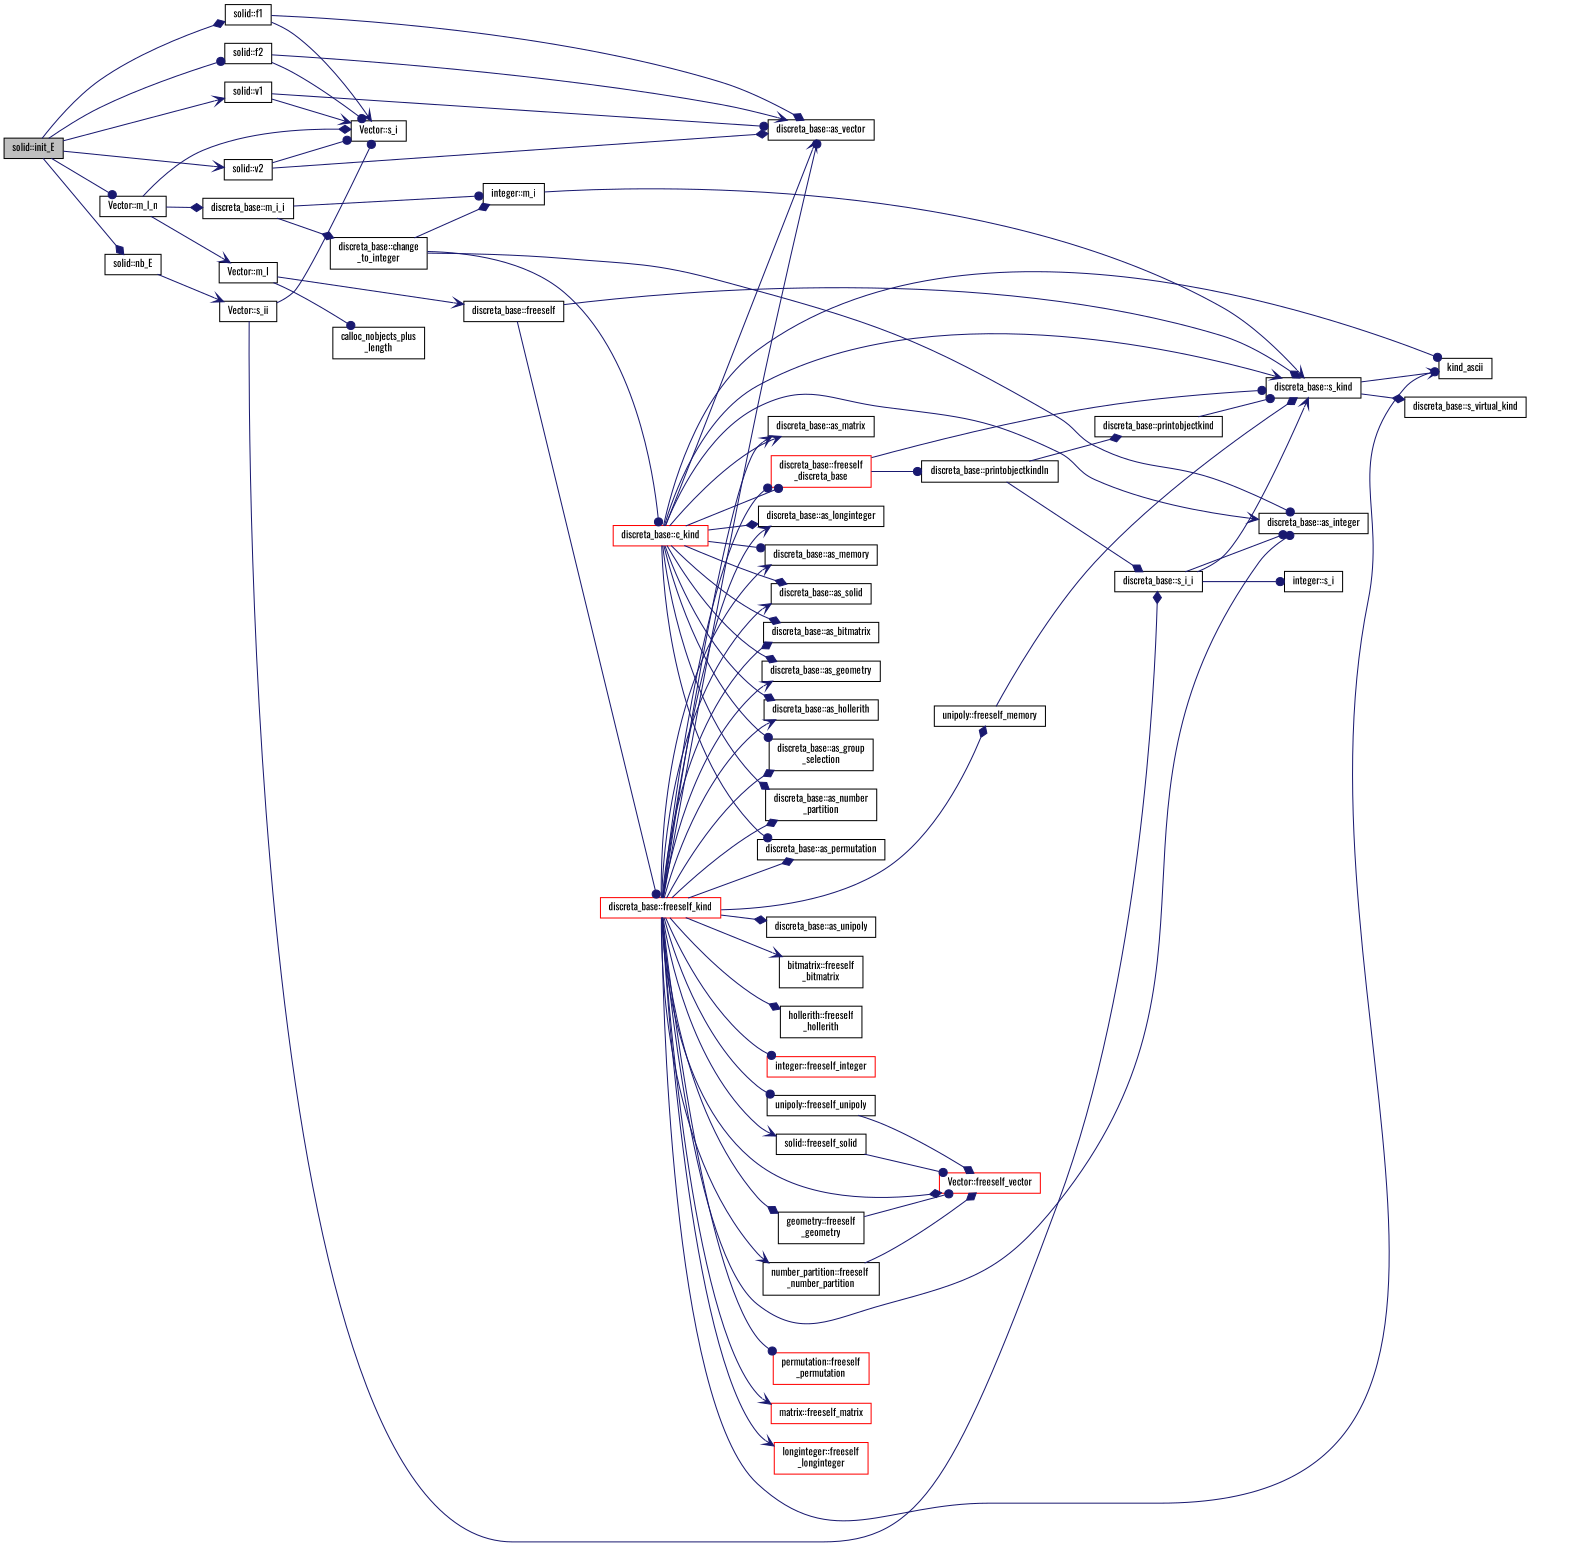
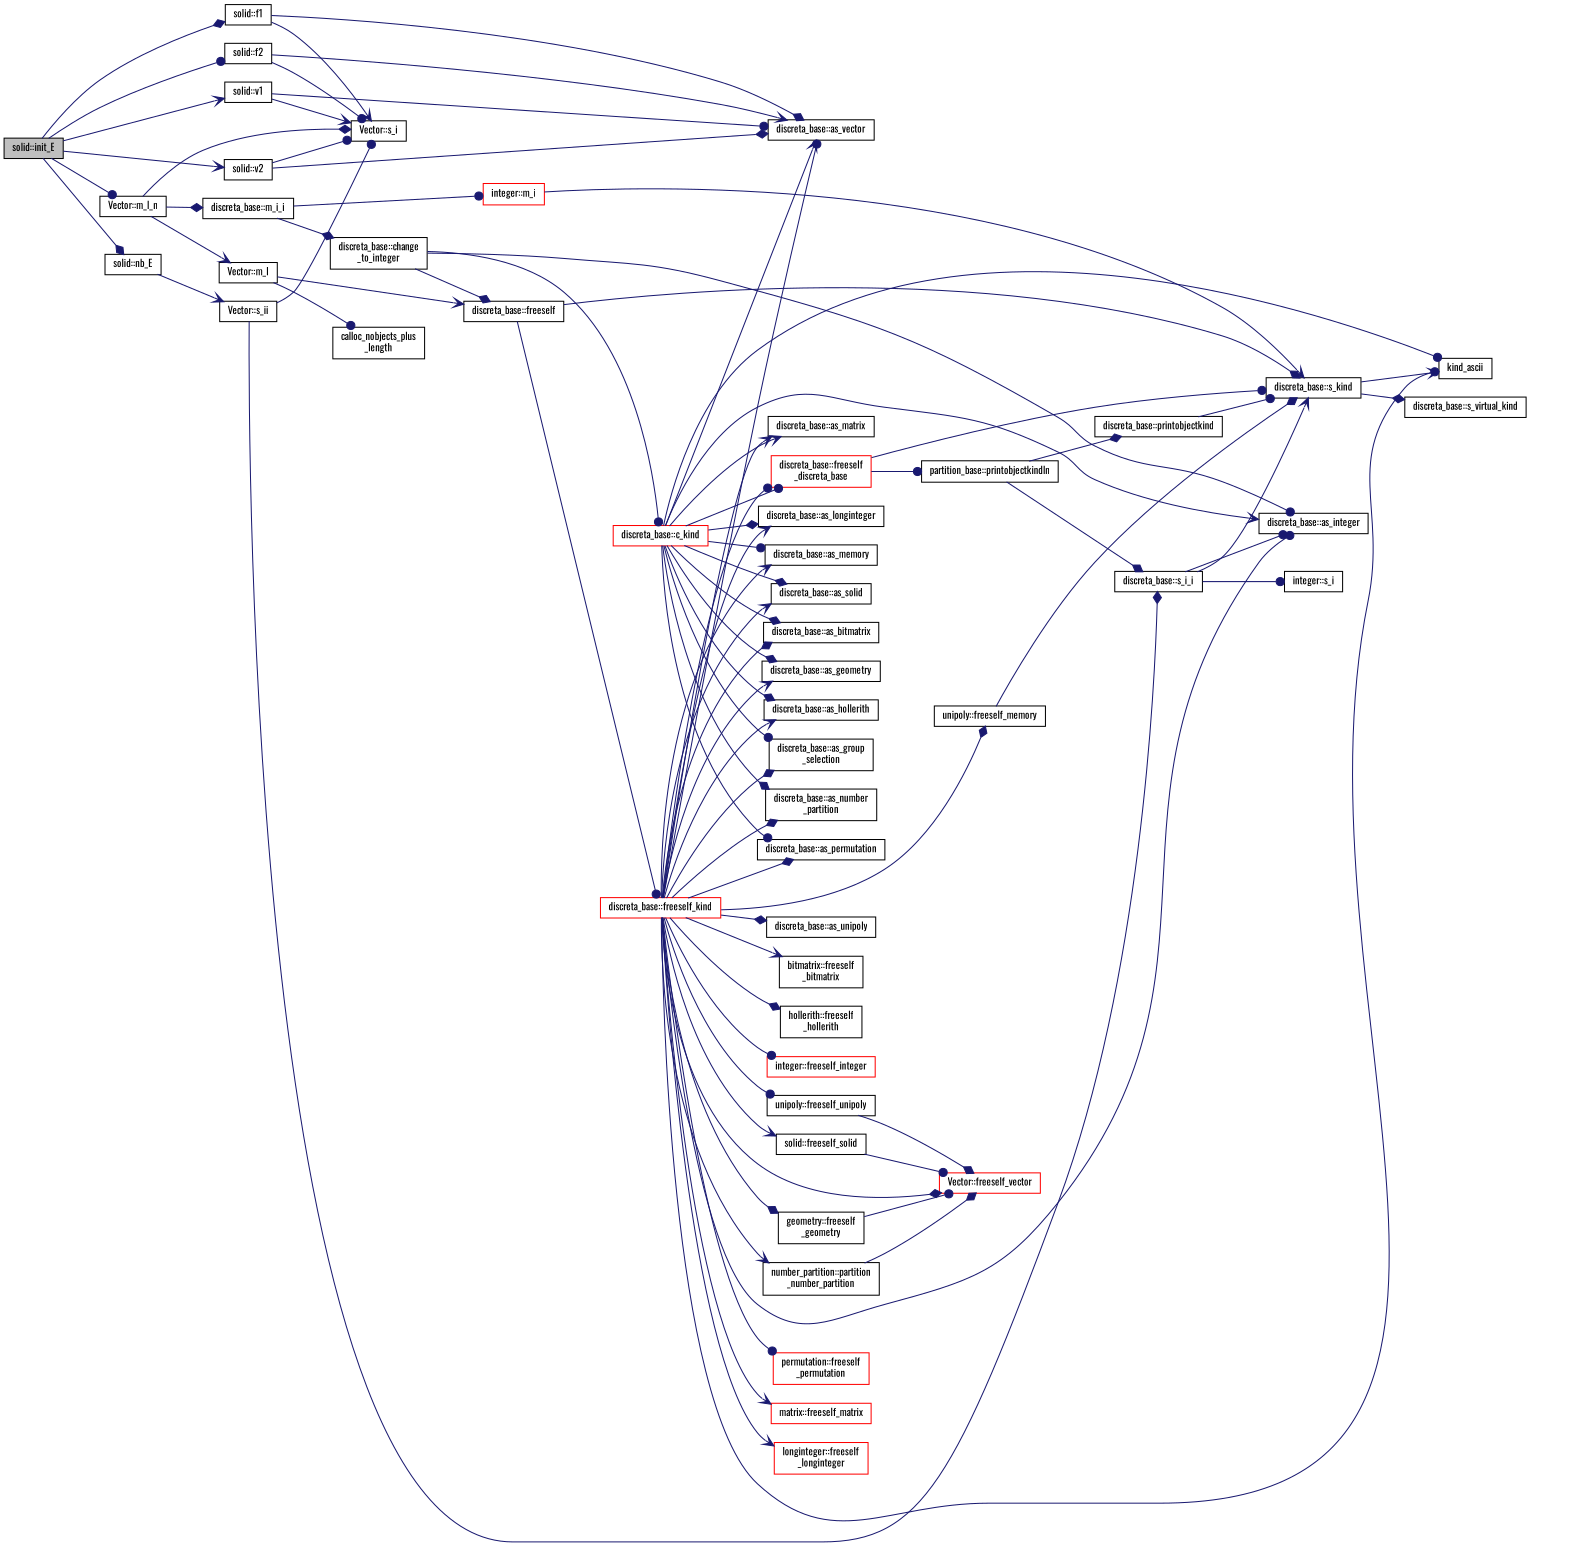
  digraph {
    fontname=Oswald
    rankdir=LR
    node [color=black fillcolor=white fontname=Oswald fontsize=10 shape=record style=filled]
    edge [arrowhead=diamond color=midnightblue fontname=Oswald fontsize=10 labelfontname=Helvetica labelfontsize=10 style=solid]
    n1 [fillcolor=grey75 fontcolor=black height=0.2 label="solid::init_E" width=0.4]
    n2 [height=0.2 label="solid::nb_E" width=0.4]
    n3 [height=0.2 label="solid::v1" width=0.4]
    n4 [height=0.2 label="Vector::m_l_n" width=0.4]
    n5 [height=0.2 label="solid::v2" width=0.4]
    n6 [height=0.2 label="solid::f1" width=0.4]
    n7 [height=0.2 label="solid::f2" width=0.4]
    n8 [height=0.2 label="Vector::s_ii" width=0.4]
    n9 [height=0.2 label="Vector::s_i" width=0.4]
    n10 [height=0.2 label="discreta_base::as_vector" width=0.4]
    n11 [height=0.2 label="Vector::m_l" width=0.4]
    n12 [height=0.2 label="discreta_base::m_i_i" width=0.4]
    n13 [height=0.2 label="discreta_base::s_i_i" width=0.4]
    n14 [height=0.2 label="discreta_base::s_kind" width=0.4]
    n15 [height=0.2 label="discreta_base::as_integer" width=0.4]
    n16 [height=0.2 label="integer::s_i" width=0.4]
    n17 [height=0.2 label="discreta_base::s_virtual_kind" width=0.4]
    n18 [height=0.2 label=kind_ascii width=0.4]
-   n19 [height=0.2 label="discreta_base::printobjectkindln" width=0.4]
+   n19 [height=0.2 label="partition_base::printobjectkindln" width=0.4]
    n20 [height=0.2 label="discreta_base::printobjectkind" width=0.4]
    n21 [height=0.2 label="discreta_base::freeself" width=0.4]
    n22 [height=0.2 label="calloc_nobjects_plus\l_length" width=0.4]
    n23 [height=0.2 label="discreta_base::change\l_to_integer" width=0.4]
-   n24 [height=0.2 label="integer::m_i" width=0.4]
+   n24 [color=red height=0.2 label="integer::m_i" width=0.4]
    n25 [color=red height=0.2 label="discreta_base::freeself_kind" width=0.4]
    n26 [color=red height=0.2 label="discreta_base::freeself\l_discreta_base" width=0.4]
    n27 [color=red height=0.2 label="integer::freeself_integer" width=0.4]
    n28 [color=red height=0.2 label="Vector::freeself_vector" width=0.4]
    n29 [height=0.2 label="discreta_base::as_number\l_partition" width=0.4]
-   n30 [height=0.2 label="number_partition::freeself\l_number_partition" width=0.4]
+   n30 [height=0.2 label="number_partition::partition\l_number_partition" width=0.4]
    n31 [height=0.2 label="discreta_base::as_permutation" width=0.4]
    n32 [color=red height=0.2 label="permutation::freeself\l_permutation" width=0.4]
    n33 [height=0.2 label="discreta_base::as_matrix" width=0.4]
    n34 [color=red height=0.2 label="matrix::freeself_matrix" width=0.4]
    n35 [height=0.2 label="discreta_base::as_longinteger" width=0.4]
    n36 [color=red height=0.2 label="longinteger::freeself\l_longinteger" width=0.4]
    n37 [height=0.2 label="discreta_base::as_memory" width=0.4]
    n38 [height=0.2 label="unipoly::freeself_memory" width=0.4]
    n39 [height=0.2 label="discreta_base::as_unipoly" width=0.4]
    n40 [height=0.2 label="unipoly::freeself_unipoly" width=0.4]
    n41 [height=0.2 label="discreta_base::as_solid" width=0.4]
    n42 [height=0.2 label="solid::freeself_solid" width=0.4]
    n43 [height=0.2 label="discreta_base::as_bitmatrix" width=0.4]
    n44 [height=0.2 label="bitmatrix::freeself\l_bitmatrix" width=0.4]
    n45 [height=0.2 label="discreta_base::as_geometry" width=0.4]
    n46 [height=0.2 label="geometry::freeself\l_geometry" width=0.4]
    n47 [height=0.2 label="discreta_base::as_hollerith" width=0.4]
    n48 [height=0.2 label="hollerith::freeself\l_hollerith" width=0.4]
    n49 [height=0.2 label="discreta_base::as_group\l_selection" width=0.4]
    n50 [color=red height=0.2 label="discreta_base::c_kind" width=0.4]
    n1 -> n2
    n1 -> n3 [arrowhead=vee]
    n1 -> n4 [arrowhead=dot]
    n1 -> n5 [arrowhead=vee]
    n1 -> n6
    n1 -> n7 [arrowhead=dot]
    n2 -> n8 [arrowhead=vee]
    n3 -> n9 [arrowhead=vee]
    n3 -> n10 [arrowhead=dot]
    n4 -> n9
    n4 -> n11 [arrowhead=vee]
    n4 -> n12
    n5 -> n9 [arrowhead=dot]
    n5 -> n10
    n6 -> n9 [arrowhead=vee]
    n6 -> n10
    n7 -> n9 [arrowhead=dot]
    n7 -> n10 [arrowhead=vee]
    n8 -> n9 [arrowhead=dot]
    n8 -> n13
    n11 -> n21 [arrowhead=vee]
    n11 -> n22 [arrowhead=dot]
    n12 -> n23
    n12 -> n24 [arrowhead=dot]
    n13 -> n14 [arrowhead=vee]
    n13 -> n15 [arrowhead=dot]
    n13 -> n16 [arrowhead=dot]
    n14 -> n17
    n14 -> n18 [arrowhead=vee]
    n19 -> n13
    n19 -> n20
    n20 -> n14 [arrowhead=dot]
    n21 -> n14
    n21 -> n25 [arrowhead=dot]
    n23 -> n15 [arrowhead=dot]
-   n23 -> n24
+   n23 -> n21
    n23 -> n50 [arrowhead=dot]
    n24 -> n14 [arrowhead=vee]
    n25 -> n10 [arrowhead=dot]
    n25 -> n15 [arrowhead=dot]
    n25 -> n18 [arrowhead=dot]
    n25 -> n26 [arrowhead=dot]
    n25 -> n27 [arrowhead=dot]
    n25 -> n28
    n25 -> n29
    n25 -> n30 [arrowhead=vee]
    n25 -> n31
    n25 -> n32 [arrowhead=dot]
    n25 -> n33 [arrowhead=vee]
    n25 -> n34 [arrowhead=vee]
    n25 -> n35 [arrowhead=vee]
    n25 -> n36 [arrowhead=vee]
    n25 -> n37 [arrowhead=vee]
    n25 -> n38
    n25 -> n39
    n25 -> n40 [arrowhead=dot]
    n25 -> n41 [arrowhead=vee]
    n25 -> n42 [arrowhead=vee]
    n25 -> n43
    n25 -> n44 [arrowhead=vee]
    n25 -> n45 [arrowhead=vee]
    n25 -> n46
    n25 -> n47 [arrowhead=vee]
    n25 -> n48
    n25 -> n49
    n26 -> n14 [arrowhead=dot]
    n26 -> n19 [arrowhead=dot]
    n30 -> n28
    n38 -> n14
    n40 -> n28
    n42 -> n28 [arrowhead=dot]
    n46 -> n28 [arrowhead=dot]
    n50 -> n10 [arrowhead=vee]
-   n50 -> n14 [arrowhead=vee]
    n50 -> n15 [arrowhead=vee]
    n50 -> n18 [arrowhead=dot]
    n50 -> n26 [arrowhead=dot]
    n50 -> n29
    n50 -> n31 [arrowhead=dot]
    n50 -> n33 [arrowhead=vee]
    n50 -> n35
    n50 -> n37 [arrowhead=dot]
    n50 -> n41
    n50 -> n43
    n50 -> n45
    n50 -> n47
    n50 -> n49 [arrowhead=dot]
  }
